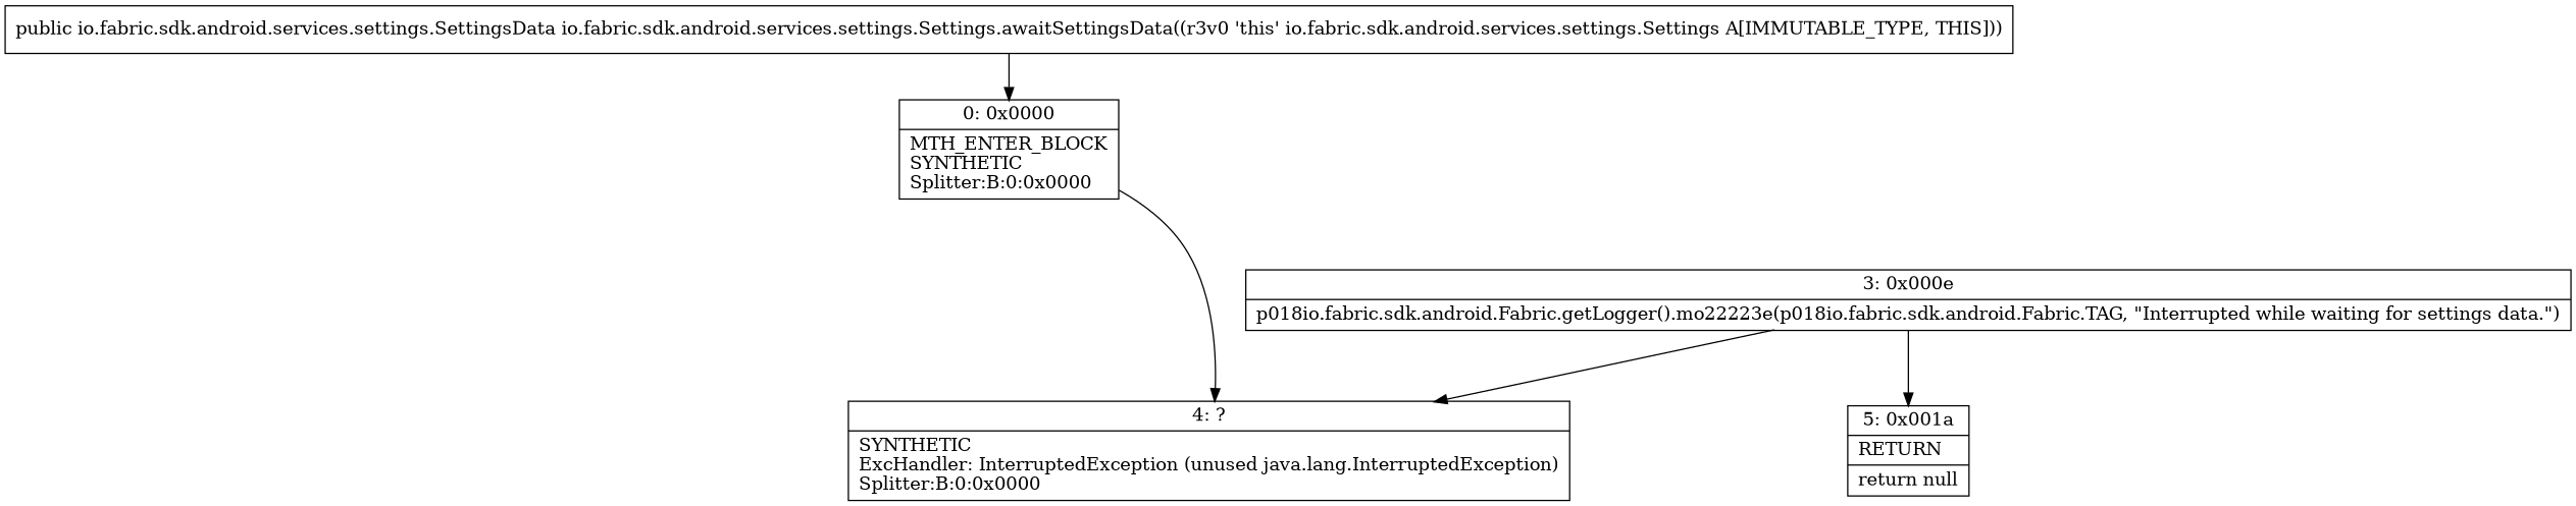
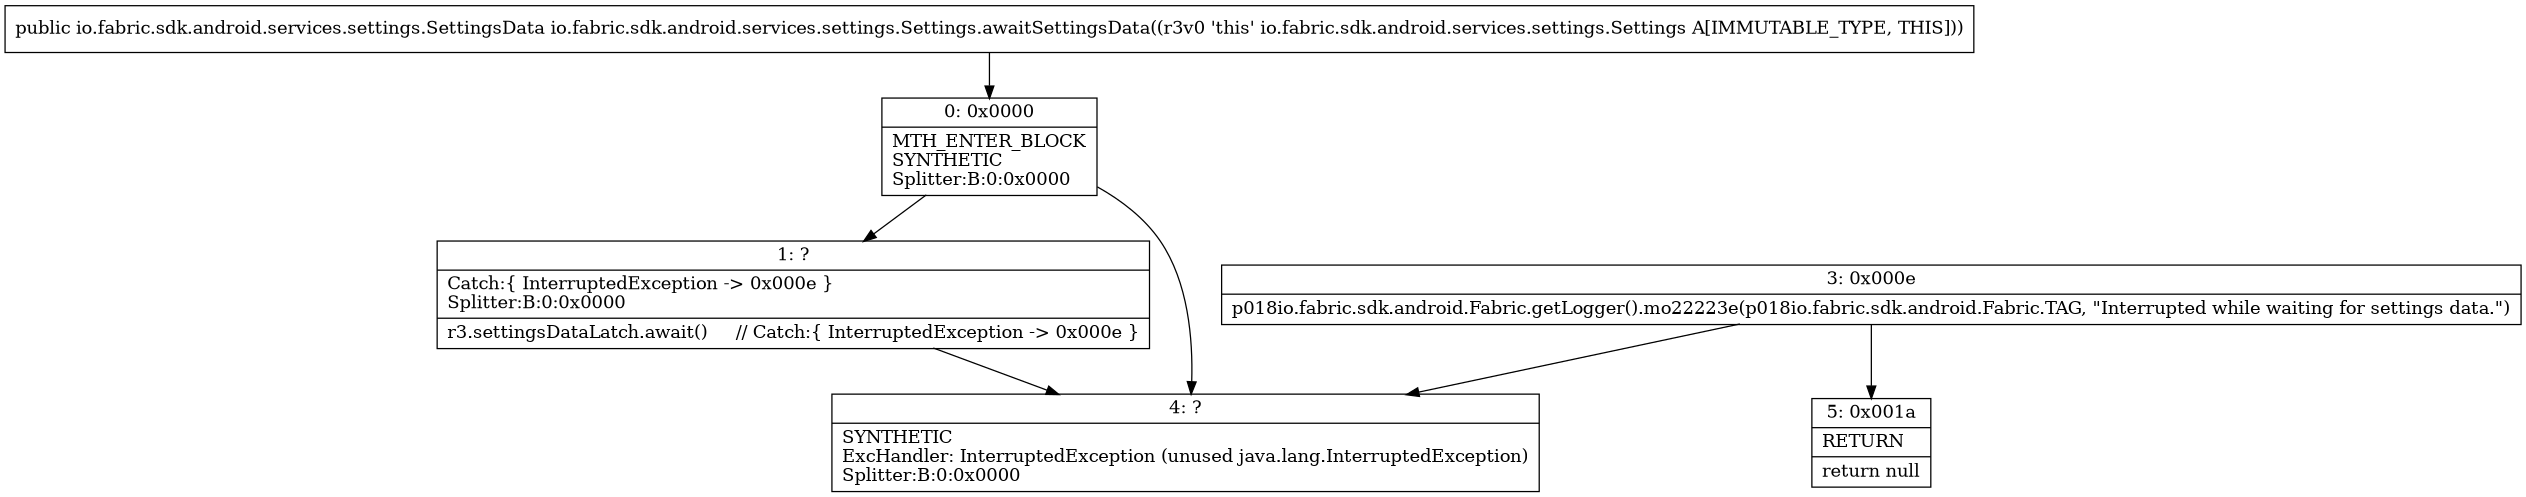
  digraph {
    node [shape=record]
    n1 [label="{0\:\ 0x0000|MTH_ENTER_BLOCK\lSYNTHETIC\lSplitter:B:0:0x0000\l}"]
+   n2 [label="{1\:\ ?|Catch:\{ InterruptedException \-\> 0x000e \}\lSplitter:B:0:0x0000\l|r3.settingsDataLatch.await()     \/\/ Catch:\{ InterruptedException \-\> 0x000e \}\l}"]
    n3 [label="{4\:\ ?|SYNTHETIC\lExcHandler: InterruptedException (unused java.lang.InterruptedException)\lSplitter:B:0:0x0000\l}"]
    n4 [label="{3\:\ 0x000e|p018io.fabric.sdk.android.Fabric.getLogger().mo22223e(p018io.fabric.sdk.android.Fabric.TAG, \"Interrupted while waiting for settings data.\")\l}"]
    n5 [label="{5\:\ 0x001a|RETURN\l|return null\l}"]
    n6 [label="{public io.fabric.sdk.android.services.settings.SettingsData io.fabric.sdk.android.services.settings.Settings.awaitSettingsData((r3v0 'this' io.fabric.sdk.android.services.settings.Settings A[IMMUTABLE_TYPE, THIS])) }"]
+   n1 -> n2
    n1 -> n3
+   n2 -> n3
    n4 -> n3
    n4 -> n5
    n6 -> n1
  }
